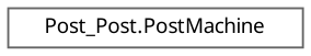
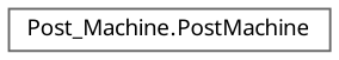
  digraph {
    rankdir=LR
    fontname="Noto Sans"
-   n1 [color=grey40 fillcolor=white fontname="Noto Sans" fontsize=10 height=0.2 label="Post_Post.PostMachine" shape=box style=filled width=0.4]
+   n1 [color=grey40 fillcolor=white fontname="Noto Sans" fontsize=10 height=0.2 label="Post_Machine.PostMachine" shape=box style=filled width=0.4]
  }
